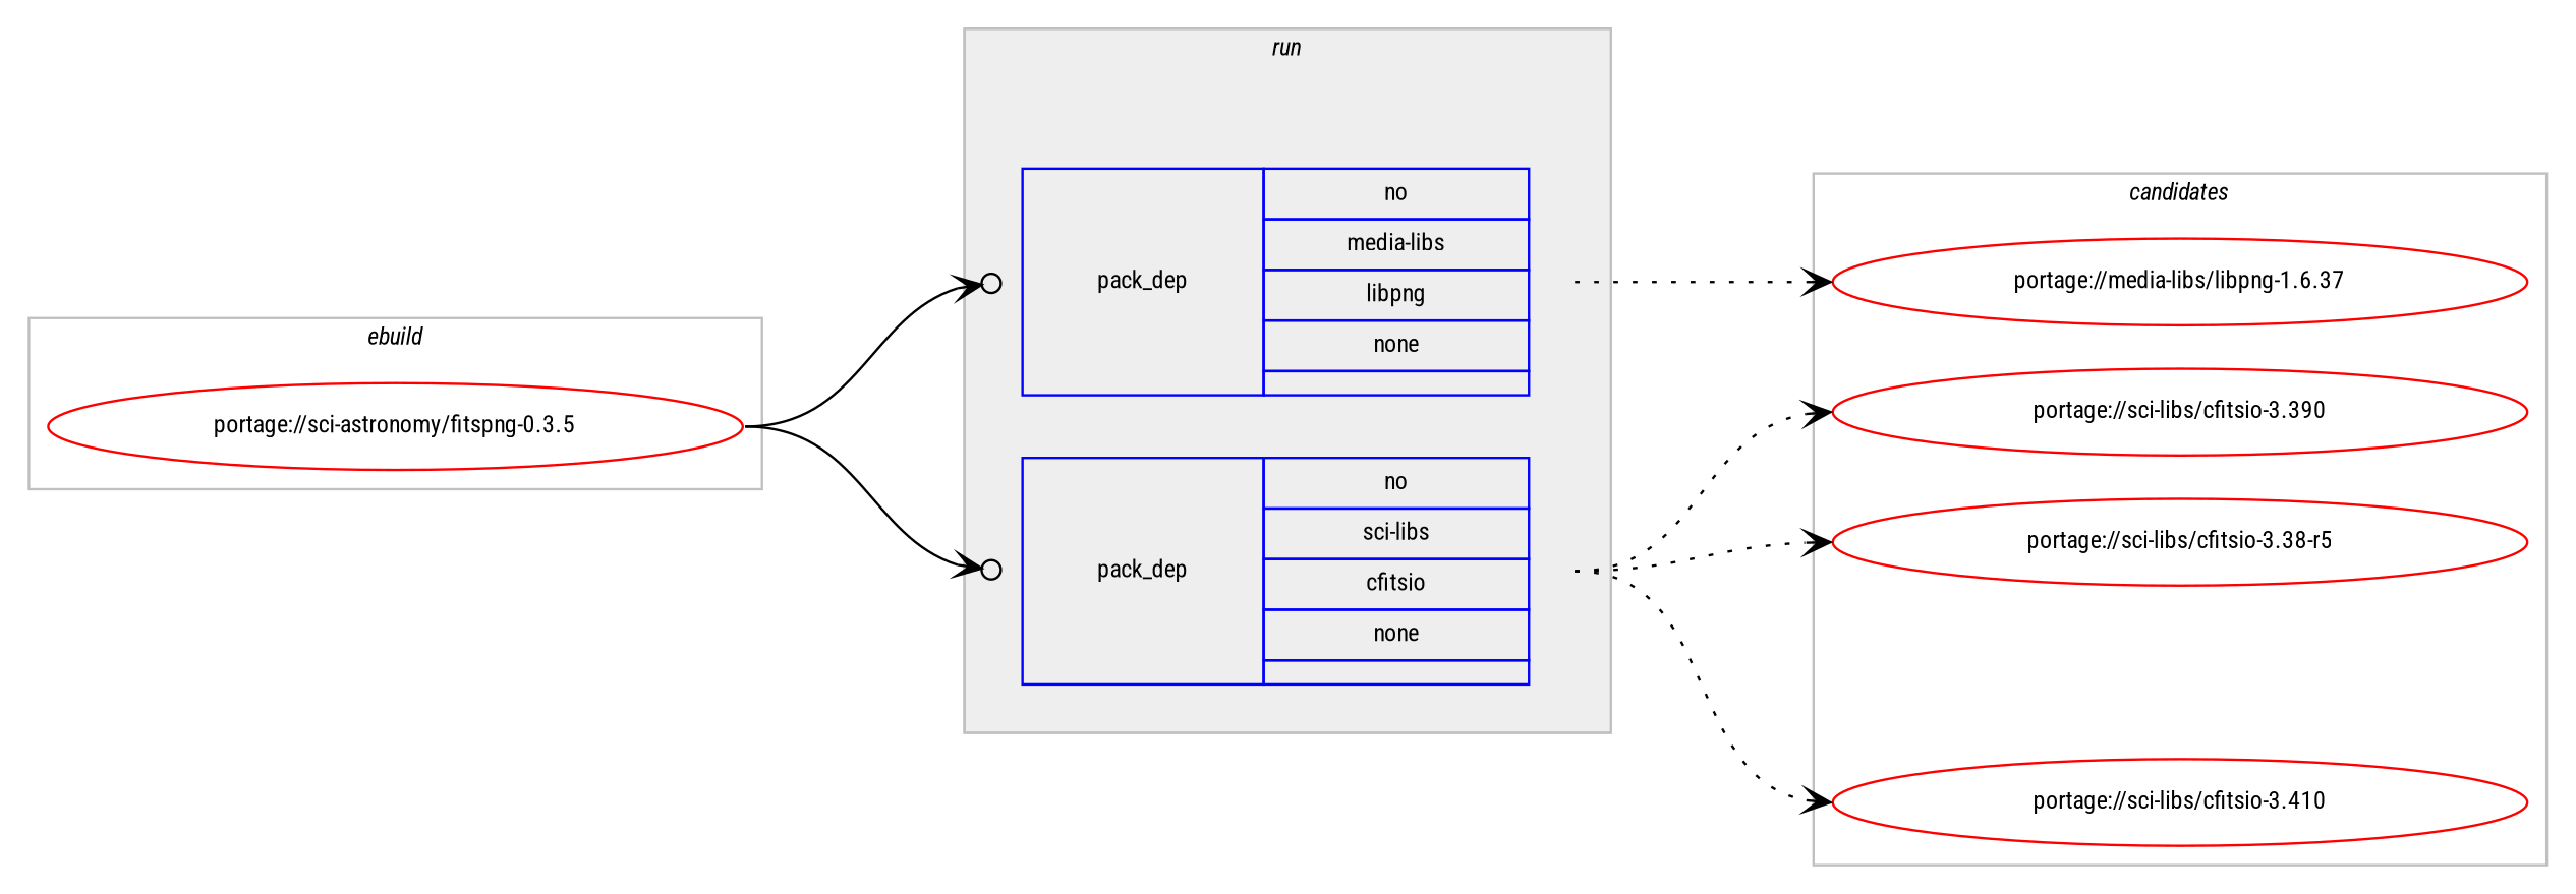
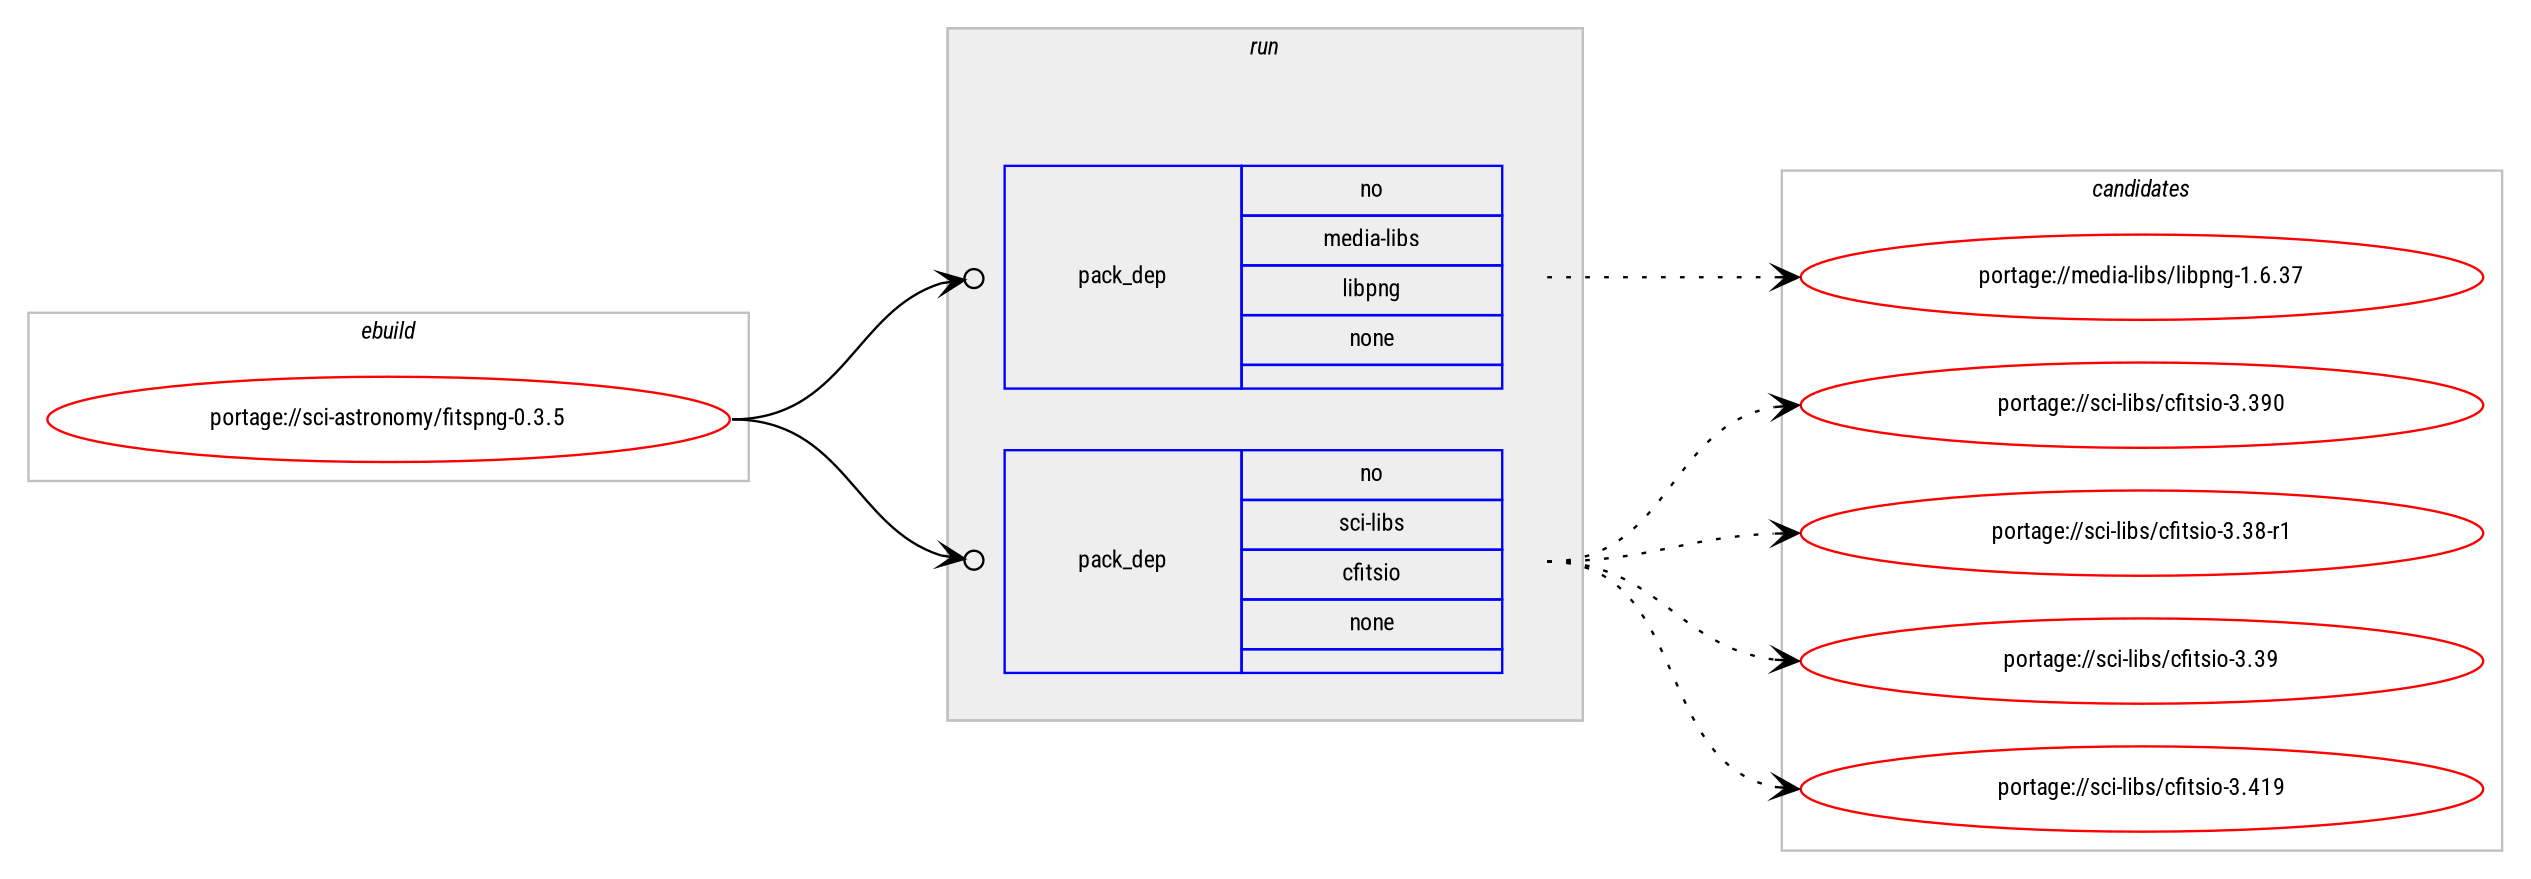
  digraph {
    compound=true
    concentrate=true
    fontname="Roboto Condensed"
    fontsize=10
    newrank=true
    rankdir=LR
    ranksep=1.5
    node [color=red fontname="Roboto Condensed" fontsize=10]
    edge [arrowhead=vee fontname="Roboto Condensed" headport=w style=dotted tailport=e weight=100]
    n1 [label="portage://sci-astronomy/fitspng-0.3.5" width=4]
    n2 [color=blue label=<<TABLE BORDER="0" CELLBORDER="1" CELLSPACING="0" CELLPADDING="4" WIDTH="220"><TR><TD ROWSPAN="6" CELLPADDING="30">pack_dep</TD></TR><TR><TD WIDTH="110">no</TD></TR><TR><TD>media-libs</TD></TR><TR><TD>libpng</TD></TR><TR><TD>none</TD></TR><TR><TD></TD></TR></TABLE>> shape=none]
    n3 [color=blue label=<<TABLE BORDER="0" CELLBORDER="1" CELLSPACING="0" CELLPADDING="4" WIDTH="220"><TR><TD ROWSPAN="6" CELLPADDING="30">pack_dep</TD></TR><TR><TD WIDTH="110">no</TD></TR><TR><TD>sci-libs</TD></TR><TR><TD>cfitsio</TD></TR><TR><TD>none</TD></TR><TR><TD></TD></TR></TABLE>> shape=none]
    n4 [label="portage://media-libs/libpng-1.6.37" width=4]
    n5 [label="portage://sci-libs/cfitsio-3.390" width=4]
-   n6 [label="portage://sci-libs/cfitsio-3.38-r5" width=4]
-   n8 [label="portage://sci-libs/cfitsio-3.410" width=4]
+   n6 [label="portage://sci-libs/cfitsio-3.38-r1" width=4]
+   n7 [label="portage://sci-libs/cfitsio-3.39" width=4]
+   n8 [label="portage://sci-libs/cfitsio-3.419" width=4]
    subgraph cluster_1 {
      color=gray
      label=<<i>ebuild</i>>
      rank=same
      n1
    }
    subgraph cluster_2 {
      color=gray
      label=<<i>dependencies</i>>
      subgraph cluster_3 {
        color=gray
        fillcolor="#eeeeee"
        label=<<i>compile</i>>
        style=filled
      }
      subgraph cluster_4 {
        color=gray
        fillcolor="#eeeeee"
        label=<<i>compile and run</i>>
        style=filled
        subgraph sub_5 {
          color=gray
          fillcolor="#eeeeee"
          label=<<i>compile and run</i>>
          style=filled
          n2
        }
        subgraph sub_6 {
          color=gray
          fillcolor="#eeeeee"
          label=<<i>compile and run</i>>
          style=filled
          n3
        }
      }
      subgraph cluster_7 {
        color=gray
        fillcolor="#eeeeee"
        label=<<i>run</i>>
        style=filled
      }
    }
    subgraph cluster_8 {
      color=gray
      label=<<i>candidates</i>>
      rank=same
      subgraph sub_9 {
        color=black
        label=<<i>candidates</i>>
        nodesep=1
        rank=same
        n4
      }
      subgraph sub_10 {
        color=black
        label=<<i>candidates</i>>
        nodesep=1
        rank=same
        n5
        n6
+       n7
        n8
      }
    }
    n1 -> n2 [arrowhead=odotvee style=solid weight=20]
    n1 -> n3 [arrowhead=odotvee style=solid weight=20]
    n2 -> n4
    n3 -> n5
    n3 -> n6
+   n3 -> n7
    n3 -> n8
  }
